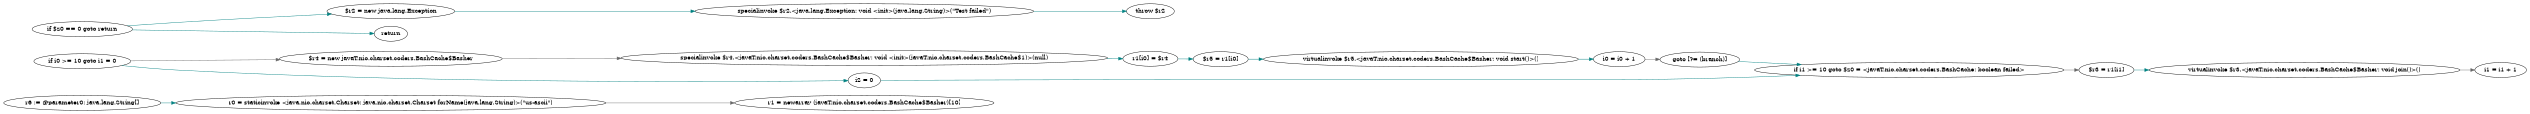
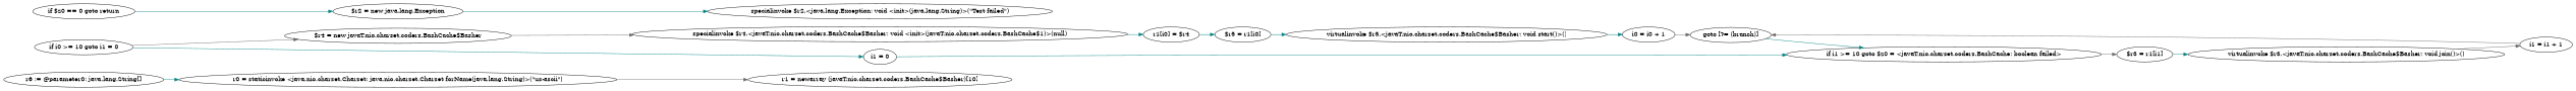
  digraph {
    rankdir=LR
    edge [color=teal]
    "r6 := @parameter0: java.lang.String[]"
    "r0 = staticinvoke <java.nio.charset.Charset: java.nio.charset.Charset forName(java.lang.String)>(\"us-ascii\")"
    "r1 = newarray (javaT.nio.charset.coders.BashCache$Basher)[10]"
    "if i0 >= 10 goto i1 = 0"
    "$r4 = new javaT.nio.charset.coders.BashCache$Basher"
-   "i1 = 0" [label="i2 = 0"]
+   "i1 = 0"
    "specialinvoke $r4.<javaT.nio.charset.coders.BashCache$Basher: void <init>(javaT.nio.charset.coders.BashCache$1)>(null)"
    "if i1 >= 10 goto $z0 = <javaT.nio.charset.coders.BashCache: boolean failed>"
    "r1[i0] = $r4"
    "$r5 = r1[i0]"
    "virtualinvoke $r5.<javaT.nio.charset.coders.BashCache$Basher: void start()>()"
    "i0 = i0 + 1"
    "goto [?= (branch)]"
    "$r3 = r1[i1]"
    "virtualinvoke $r3.<javaT.nio.charset.coders.BashCache$Basher: void join()>()"
    "i1 = i1 + 1"
    "if $z0 == 0 goto return"
    "$r2 = new java.lang.Exception"
-   return
    "specialinvoke $r2.<java.lang.Exception: void <init>(java.lang.String)>(\"Test failed\")"
-   "throw $r2"
    "r6 := @parameter0: java.lang.String[]" -> "r0 = staticinvoke <java.nio.charset.Charset: java.nio.charset.Charset forName(java.lang.String)>(\"us-ascii\")"
    "r0 = staticinvoke <java.nio.charset.Charset: java.nio.charset.Charset forName(java.lang.String)>(\"us-ascii\")" -> "r1 = newarray (javaT.nio.charset.coders.BashCache$Basher)[10]" [color=gray40]
    "if i0 >= 10 goto i1 = 0" -> "$r4 = new javaT.nio.charset.coders.BashCache$Basher" [color=gray40]
    "if i0 >= 10 goto i1 = 0" -> "i1 = 0"
    "$r4 = new javaT.nio.charset.coders.BashCache$Basher" -> "specialinvoke $r4.<javaT.nio.charset.coders.BashCache$Basher: void <init>(javaT.nio.charset.coders.BashCache$1)>(null)" [color=gray40]
    "i1 = 0" -> "if i1 >= 10 goto $z0 = <javaT.nio.charset.coders.BashCache: boolean failed>"
    "specialinvoke $r4.<javaT.nio.charset.coders.BashCache$Basher: void <init>(javaT.nio.charset.coders.BashCache$1)>(null)" -> "r1[i0] = $r4"
    "if i1 >= 10 goto $z0 = <javaT.nio.charset.coders.BashCache: boolean failed>" -> "$r3 = r1[i1]" [color=gray40]
    "r1[i0] = $r4" -> "$r5 = r1[i0]"
    "$r5 = r1[i0]" -> "virtualinvoke $r5.<javaT.nio.charset.coders.BashCache$Basher: void start()>()"
    "virtualinvoke $r5.<javaT.nio.charset.coders.BashCache$Basher: void start()>()" -> "i0 = i0 + 1"
    "i0 = i0 + 1" -> "goto [?= (branch)]" [color=gray40]
    "goto [?= (branch)]" -> "if i1 >= 10 goto $z0 = <javaT.nio.charset.coders.BashCache: boolean failed>"
    "$r3 = r1[i1]" -> "virtualinvoke $r3.<javaT.nio.charset.coders.BashCache$Basher: void join()>()"
    "virtualinvoke $r3.<javaT.nio.charset.coders.BashCache$Basher: void join()>()" -> "i1 = i1 + 1" [color=gray40]
+   "i1 = i1 + 1" -> "goto [?= (branch)]" [color=gray40]
    "if $z0 == 0 goto return" -> "$r2 = new java.lang.Exception"
-   "if $z0 == 0 goto return" -> return
    "$r2 = new java.lang.Exception" -> "specialinvoke $r2.<java.lang.Exception: void <init>(java.lang.String)>(\"Test failed\")"
-   "specialinvoke $r2.<java.lang.Exception: void <init>(java.lang.String)>(\"Test failed\")" -> "throw $r2"
  }
